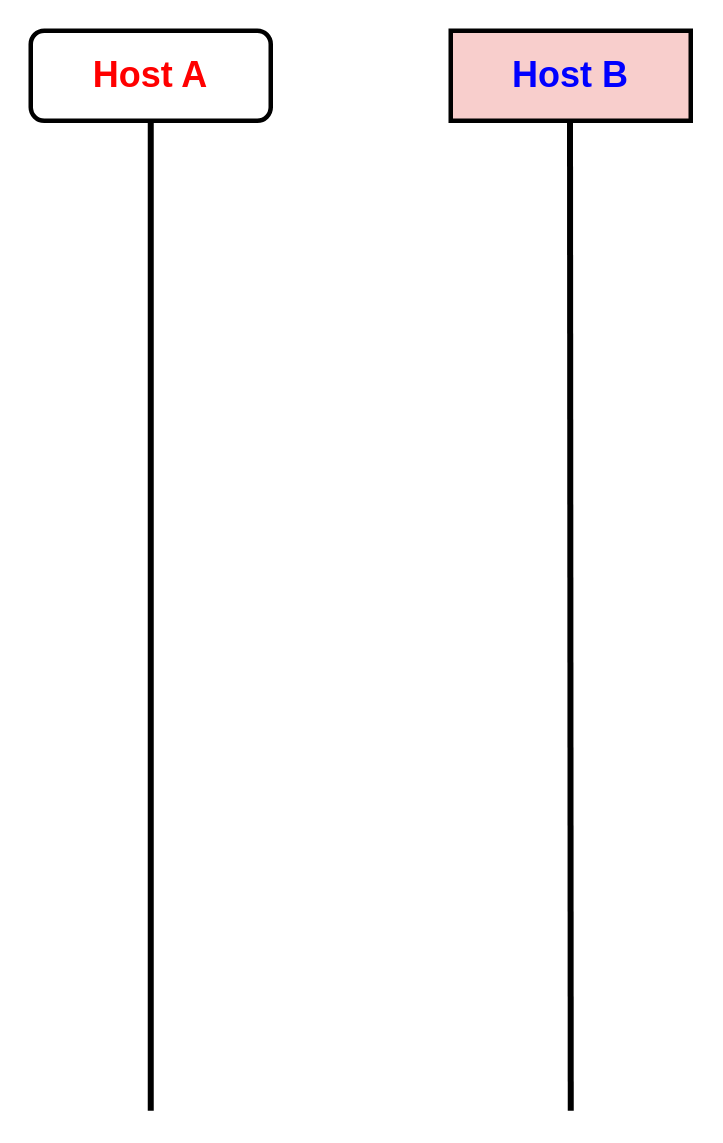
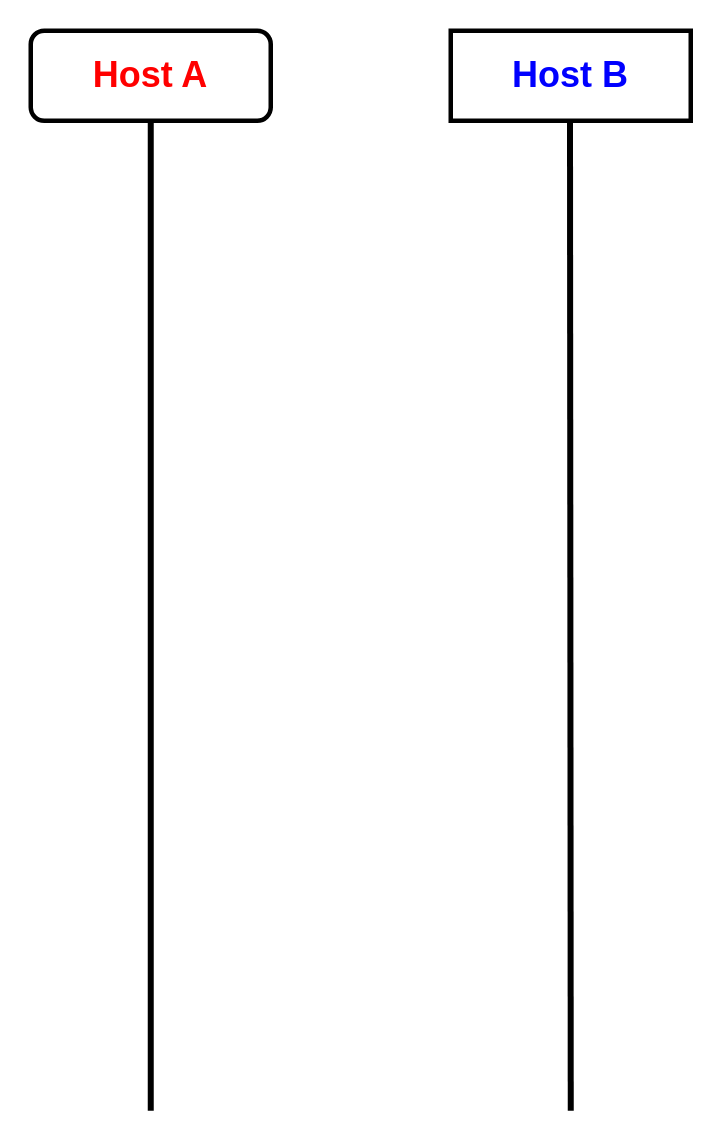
  <mxCell id="0" />
  <mxCell id="1" parent="0" />
  <mxCell id="2" value="&lt;b style=&quot;color: rgb(255, 0, 0);&quot;&gt;&lt;font style=&quot;font-size: 24px;&quot;&gt;Host A&lt;/font&gt;&lt;/b&gt;" style="whiteSpace=wrap;html=1;strokeWidth=3;rounded=1;" vertex="1" parent="1"><mxGeometry x="20" y="20" width="160" height="60" as="geometry" /></mxCell>
- <mxCell id="3" value="&lt;b style=&quot;color: rgb(0, 0, 255);&quot;&gt;&lt;font style=&quot;font-size: 24px;&quot;&gt;Host B&lt;/font&gt;&lt;/b&gt;" style="rounded=0;whiteSpace=wrap;html=1;strokeWidth=3;fillColor=#f8cecc;" vertex="1" parent="1"><mxGeometry x="300" y="20" width="160" height="60" as="geometry" /></mxCell>
+ <mxCell id="3" value="&lt;b style=&quot;color: rgb(0, 0, 255);&quot;&gt;&lt;font style=&quot;font-size: 24px;&quot;&gt;Host B&lt;/font&gt;&lt;/b&gt;" style="rounded=0;whiteSpace=wrap;html=1;strokeWidth=3;" vertex="1" parent="1"><mxGeometry x="300" y="20" width="160" height="60" as="geometry" /></mxCell>
  <mxCell id="4" value="" style="endArrow=none;html=1;rounded=0;entryX=0.5;entryY=1;entryDx=0;entryDy=0;strokeWidth=4;" edge="1" parent="1" target="2"><mxGeometry width="50" height="50" relative="1" as="geometry"><mxPoint x="100" y="740" as="sourcePoint" /><mxPoint x="99.5" y="110" as="targetPoint" /></mxGeometry></mxCell>
  <mxCell id="5" value="" style="endArrow=none;html=1;rounded=0;entryX=0.5;entryY=1;entryDx=0;entryDy=0;strokeWidth=4;" edge="1" parent="1"><mxGeometry width="50" height="50" relative="1" as="geometry"><mxPoint x="380" y="740" as="sourcePoint" /><mxPoint x="379.5" y="80" as="targetPoint" /></mxGeometry></mxCell>
